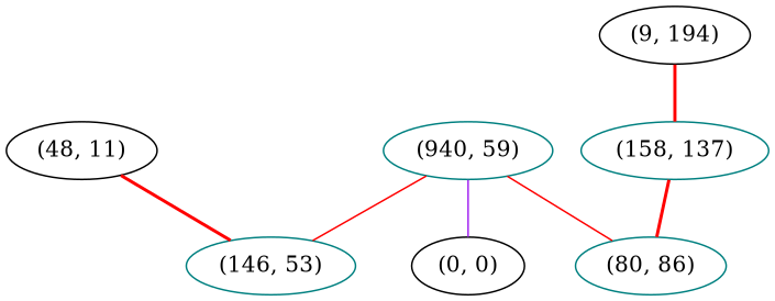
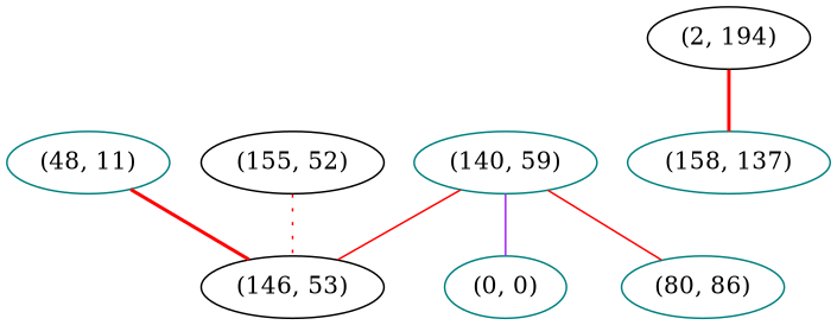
  graph {
    node [color=black]
    edge [color=red style=bold weight=1]
-   "(48, 11)"
-   "(146, 53)" [color=teal]
-   "(140, 59)" [color=teal label="(940, 59)"]
-   "(0, 0)"
+   "(48, 11)" [color=teal]
+   "(146, 53)"
+   "(155, 52)"
+   "(140, 59)" [color=teal]
+   "(0, 0)" [color=teal]
    "(80, 86)" [color=teal]
    "(158, 137)" [color=teal]
-   "(9, 194)"
+   "(9, 194)" [label="(2, 194)"]
    "(48, 11)" -- "(146, 53)"
+   "(155, 52)" -- "(146, 53)" [style=dotted]
    "(140, 59)" -- "(146, 53)" [style=solid]
    "(140, 59)" -- "(0, 0)" [color=purple style=solid weight=4]
    "(140, 59)" -- "(80, 86)" [style=solid]
-   "(158, 137)" -- "(80, 86)"
    "(9, 194)" -- "(158, 137)"
  }
